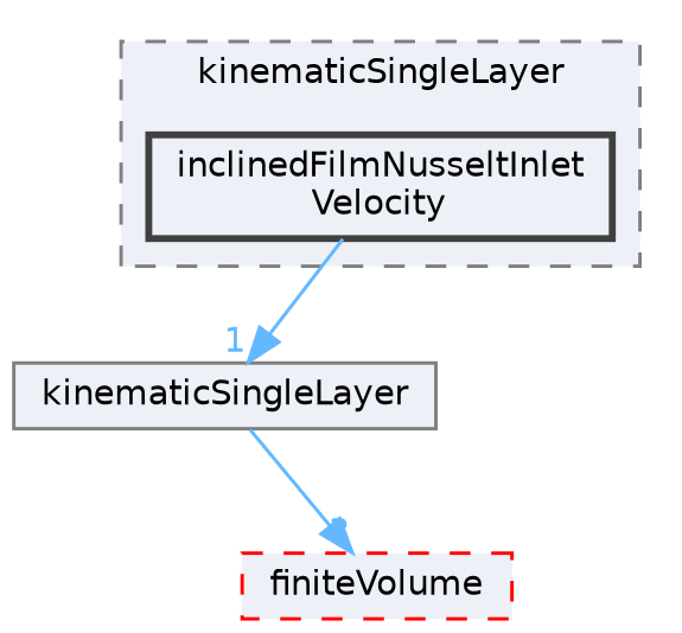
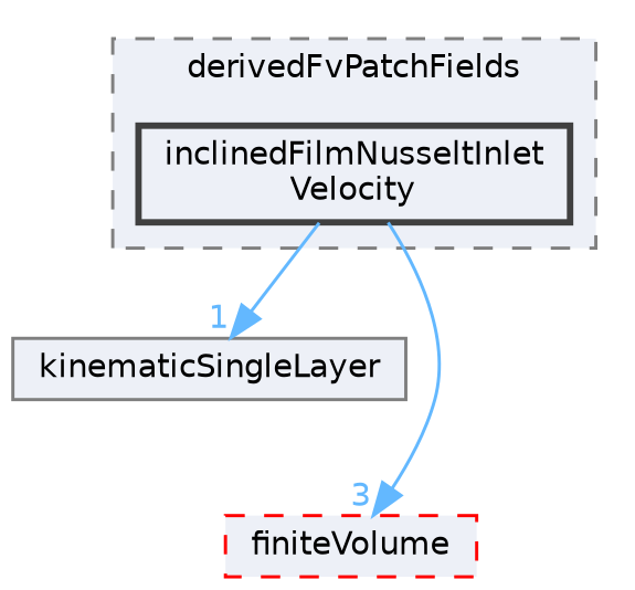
  digraph {
    compound=true
    node [fillcolor="#edf0f7" fontname=Helvetica fontsize=10 shape=box]
    edge [color=steelblue1 fontcolor=steelblue1 fontname=Helvetica fontsize=10 labeldistance=1.5 labelfontname=Helvetica labelfontsize=10]
    n1 [color=grey25 height=0.2 label="inclinedFilmNusseltInlet\lVelocity" style="filled,bold" width=0.4]
    n2 [color=grey50 height=0.2 label=kinematicSingleLayer style=filled width=0.4]
    n3 [color=red height=0.2 label=finiteVolume style="filled,dashed" width=0.4]
    subgraph cluster_1 {
      bgcolor="#edf0f7"
      fontname=Helvetica
      fontsize=10
-     label=kinematicSingleLayer
+     label=derivedFvPatchFields
      pencolor=grey50
      style="filled,dashed"
      n1
    }
    n1 -> n2 [headlabel=1]
-   n2 -> n3 [headlabel=3]
+   n1 -> n3 [headlabel=3]
  }
